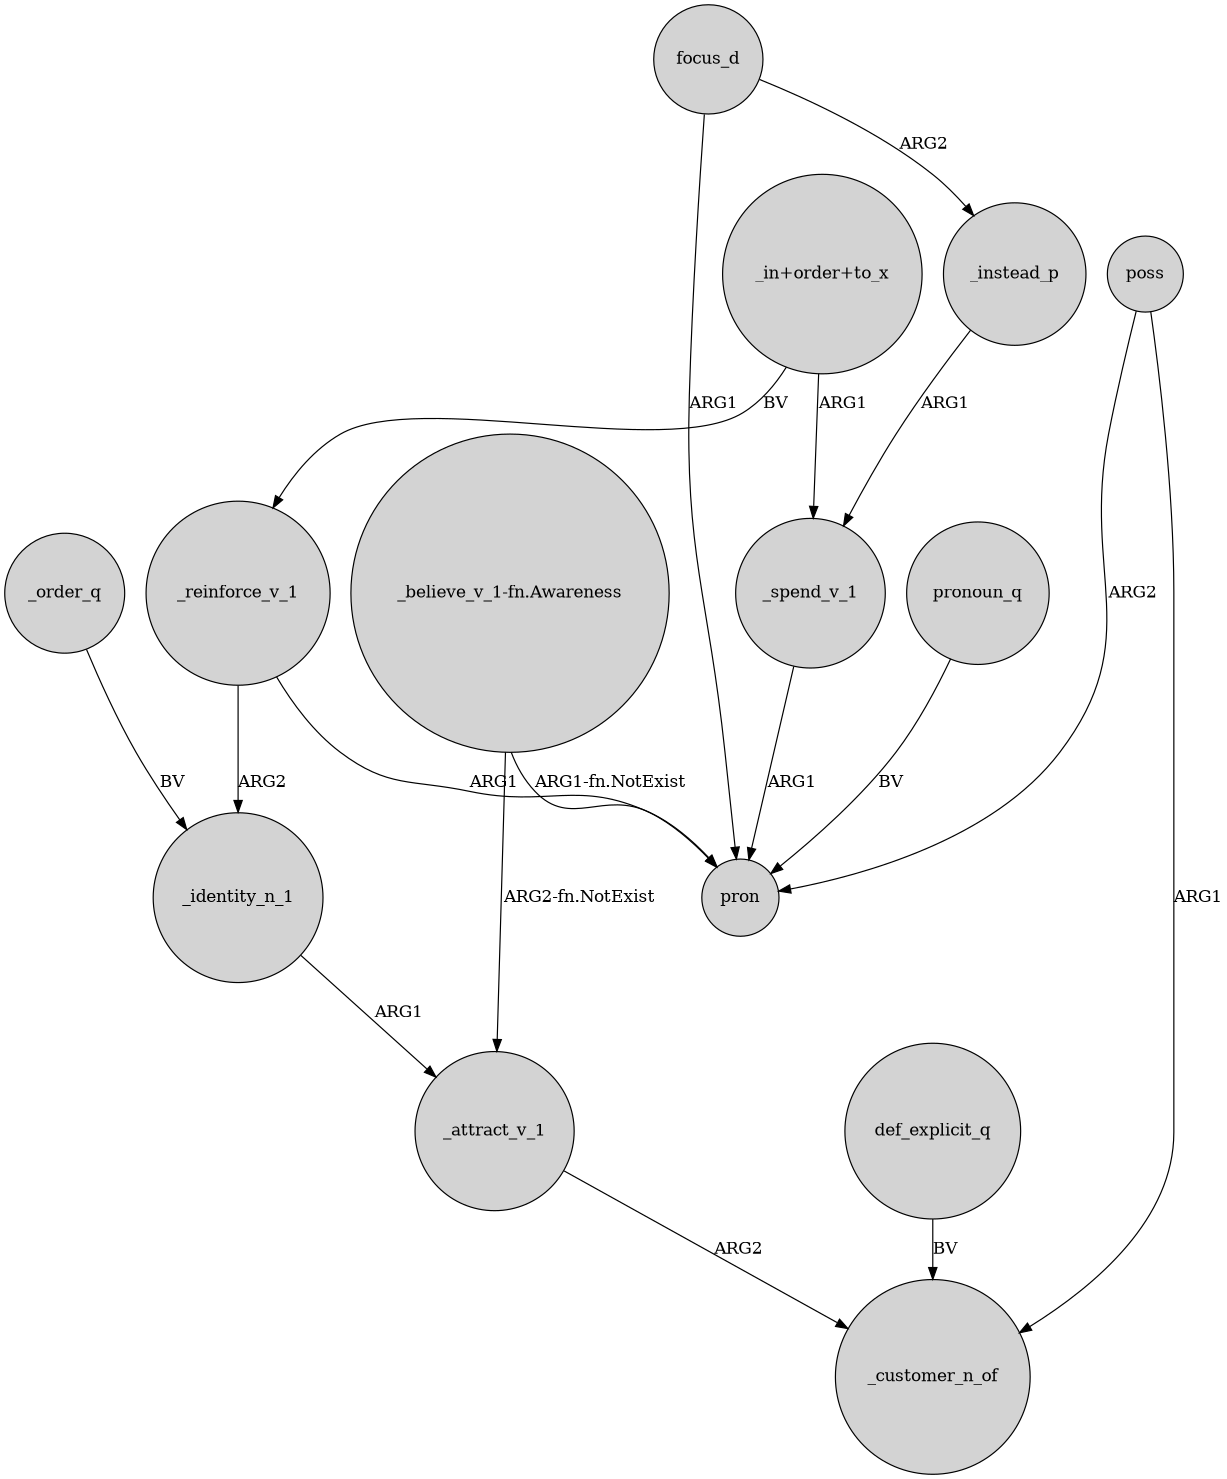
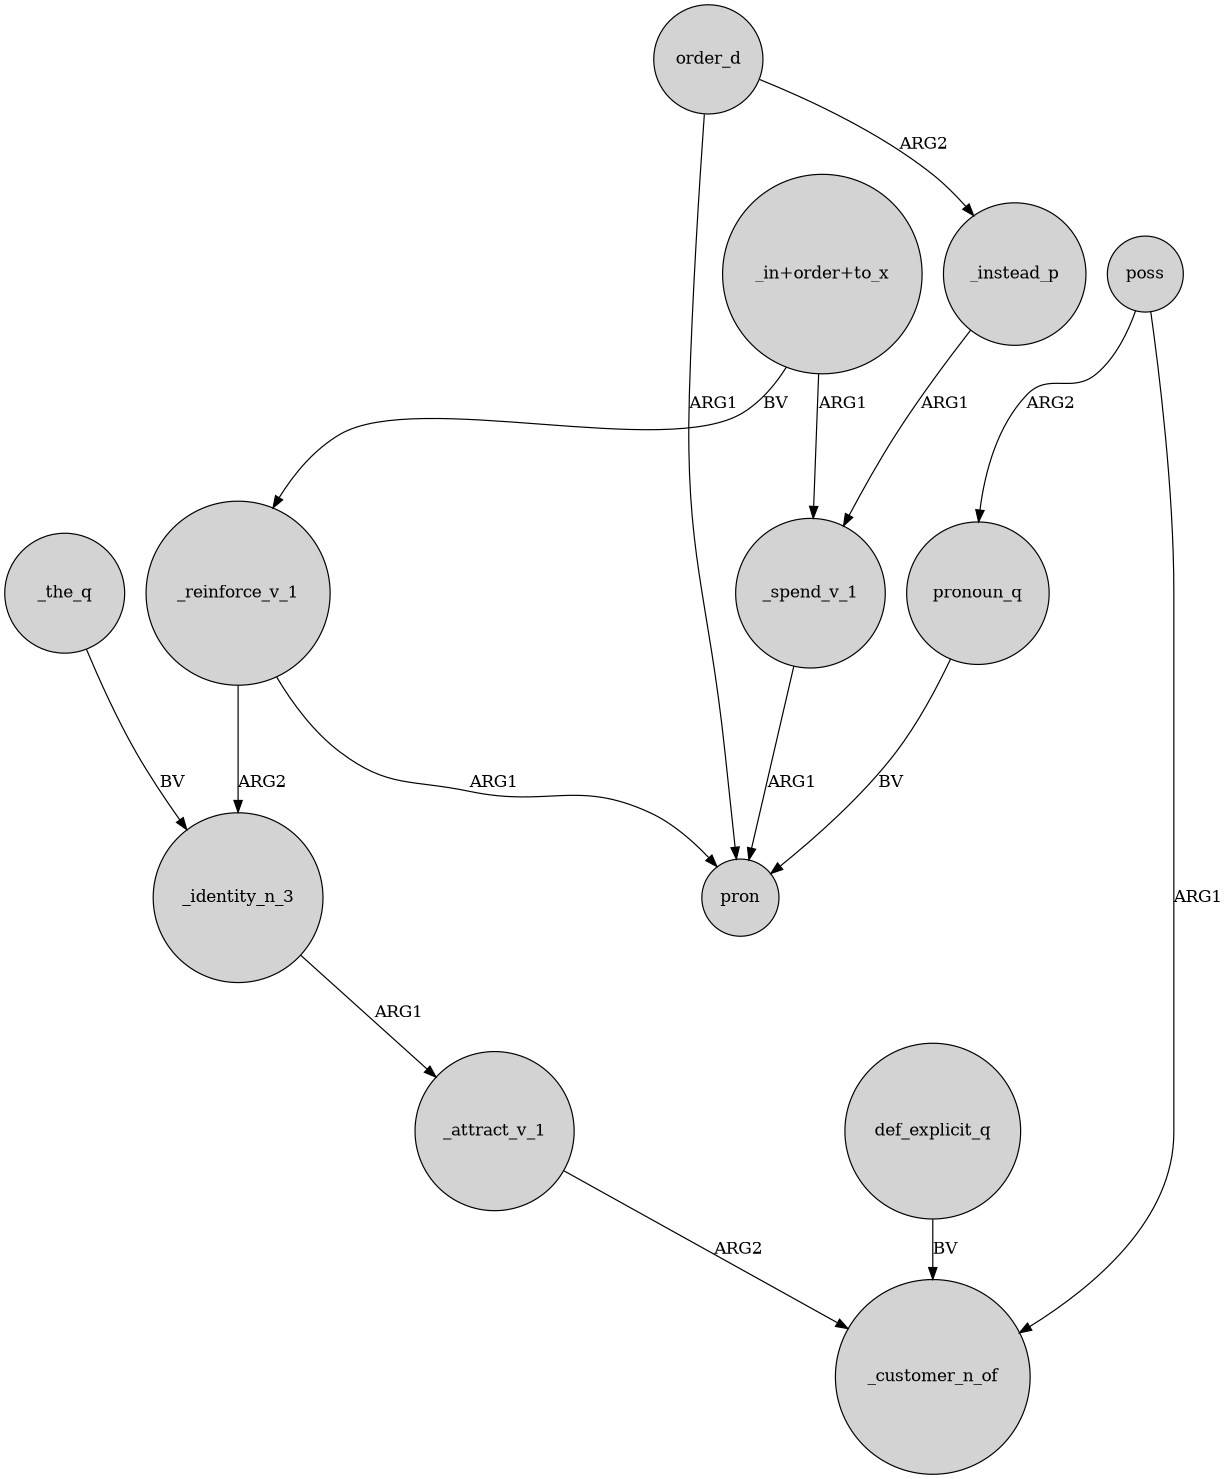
  digraph {
    node [shape=circle style=filled]
    _attract_v_1
    _customer_n_of
-   _identity_n_1
+   _identity_n_1 [label=_identity_n_3]
    "_in+order+to_x"
    _spend_v_1
    _reinforce_v_1
    pron
    def_explicit_q
    poss
-   "_believe_v_1-fn.Awareness"
    _instead_p
-   focus_d
-   _the_q [label=_order_q]
+   focus_d [label=order_d]
+   _the_q
    pronoun_q
    _attract_v_1 -> _customer_n_of [label=ARG2]
    _identity_n_1 -> _attract_v_1 [label=ARG1]
    "_in+order+to_x" -> _spend_v_1 [label=ARG1]
    "_in+order+to_x" -> _reinforce_v_1 [label=BV]
    _spend_v_1 -> pron [label=ARG1]
    _reinforce_v_1 -> _identity_n_1 [label=ARG2]
    _reinforce_v_1 -> pron [label=ARG1]
    def_explicit_q -> _customer_n_of [label=BV]
    poss -> _customer_n_of [label=ARG1]
-   poss -> pron [label=ARG2]
-   "_believe_v_1-fn.Awareness" -> _attract_v_1 [label="ARG2-fn.NotExist"]
-   "_believe_v_1-fn.Awareness" -> pron [label="ARG1-fn.NotExist"]
+   poss -> pronoun_q [label=ARG2]
    _instead_p -> _spend_v_1 [label=ARG1]
    focus_d -> pron [label=ARG1]
    focus_d -> _instead_p [label=ARG2]
    _the_q -> _identity_n_1 [label=BV]
    pronoun_q -> pron [label=BV]
  }
